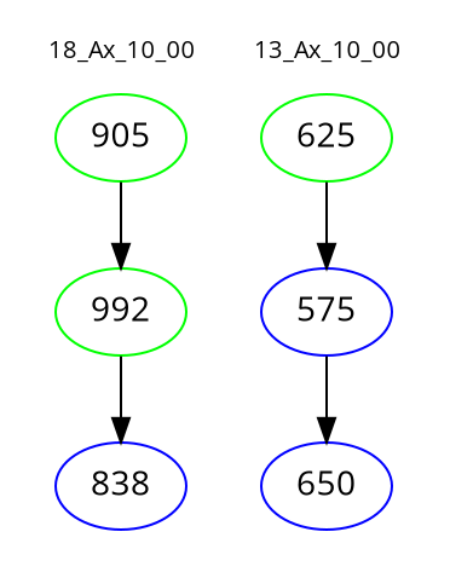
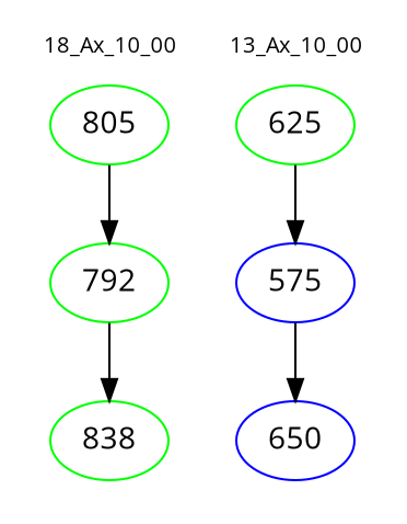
  digraph {
    fontname="Open Sans"
    node [color=green fontname="Open Sans"]
    edge [color=black fontname="Open Sans"]
-   n1 [label=905]
-   n2 [label=992]
-   n3 [color=blue label=838]
+   n1 [label=805]
+   n2 [label=792]
+   n3 [label=838]
    n4 [label=625]
    n5 [color=blue label=575]
    n6 [color=blue label=650]
    subgraph cluster_1 {
      color=white
      fontsize=10
      label="18_Ax_10_00"
      n1
      n2
      n3
    }
    subgraph cluster_2 {
      color=white
      fontsize=10
      label="13_Ax_10_00"
      n4
      n5
      n6
    }
    n1 -> n2
    n2 -> n3
    n4 -> n5
    n5 -> n6
  }
